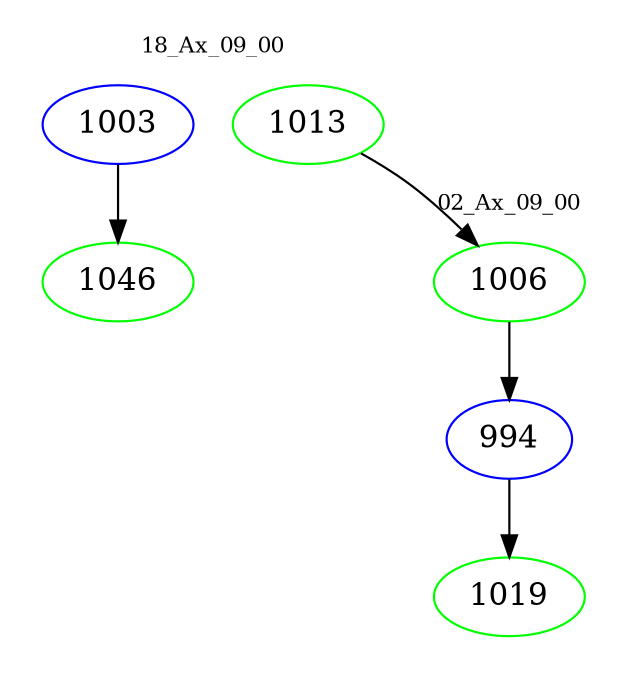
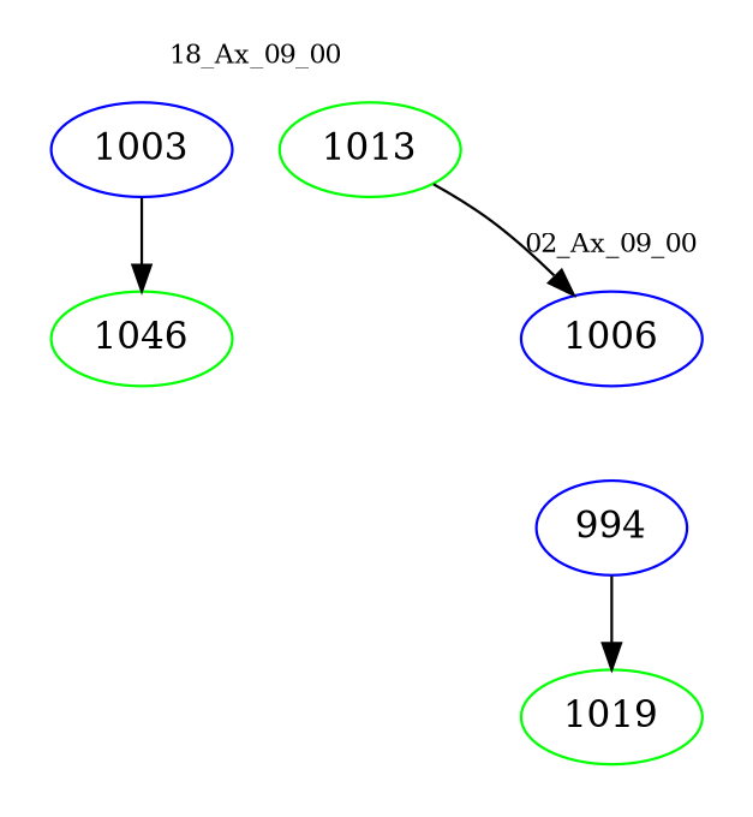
  digraph {
    node [color=green]
    edge [color=black]
    n1 [label=1013]
    n2 [color=blue label=1003]
    n3 [label=1046]
-   n4 [label=1006]
+   n4 [color=blue label=1006]
    n5 [color=blue label=994]
    n6 [label=1019]
    subgraph cluster_1 {
      color=white
      fontsize=10
      label="18_Ax_09_00"
      n1
      n2
      n3
    }
    subgraph cluster_2 {
      color=white
      fontsize=10
      label="02_Ax_09_00"
      n4
      n5
      n6
    }
    n1 -> n4
    n2 -> n3
-   n4 -> n5
    n5 -> n6
  }
